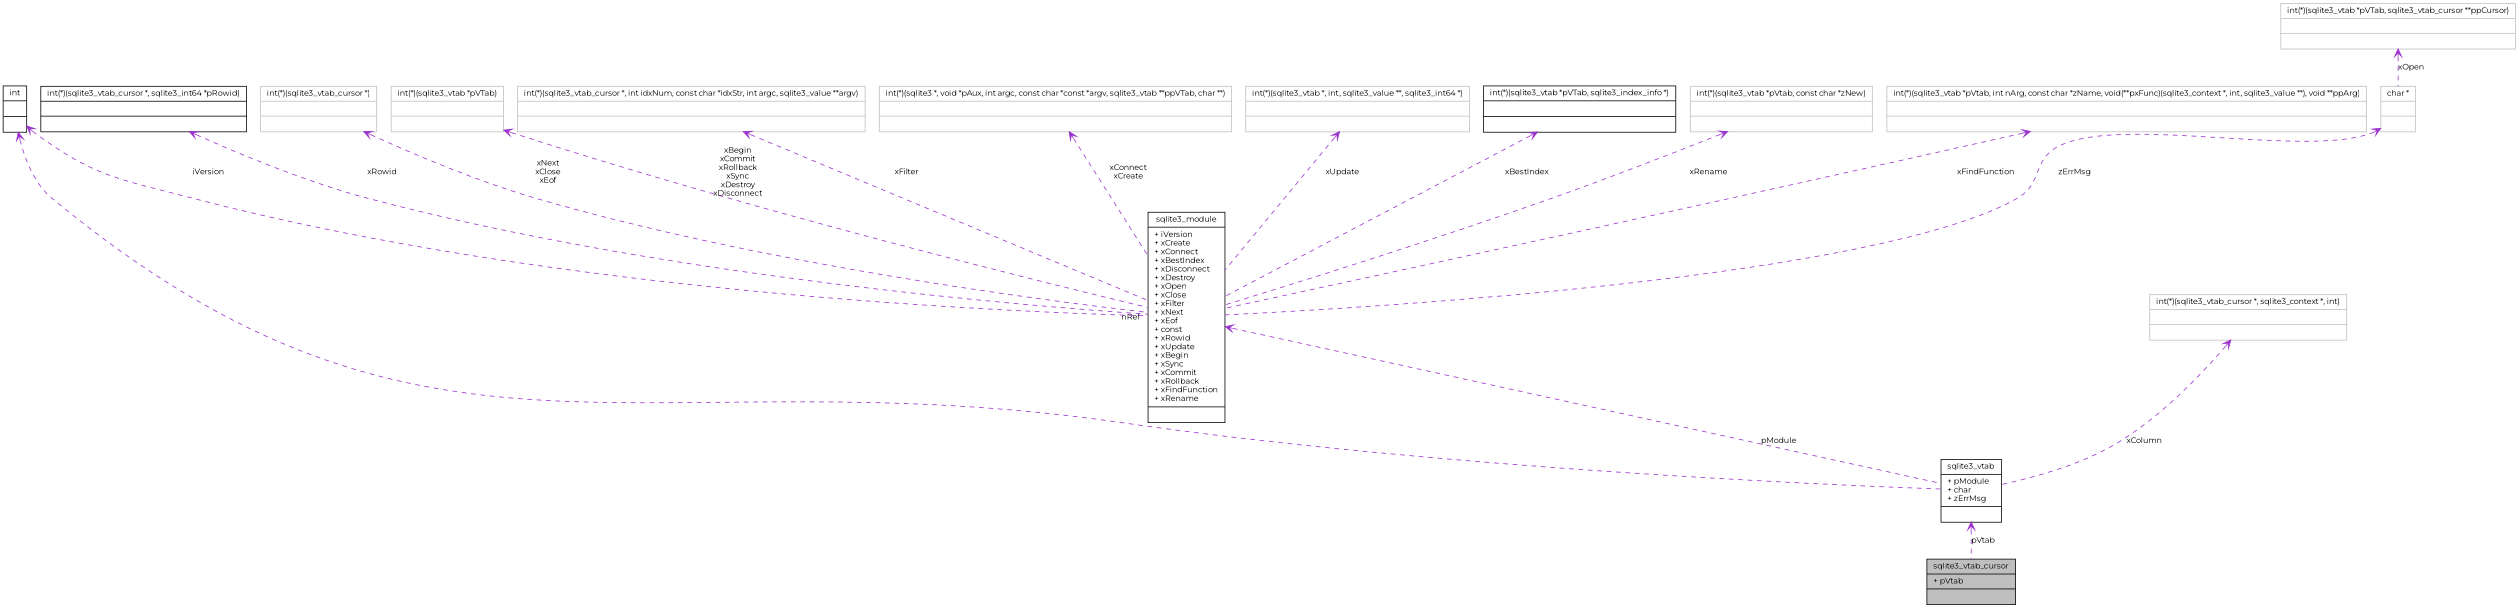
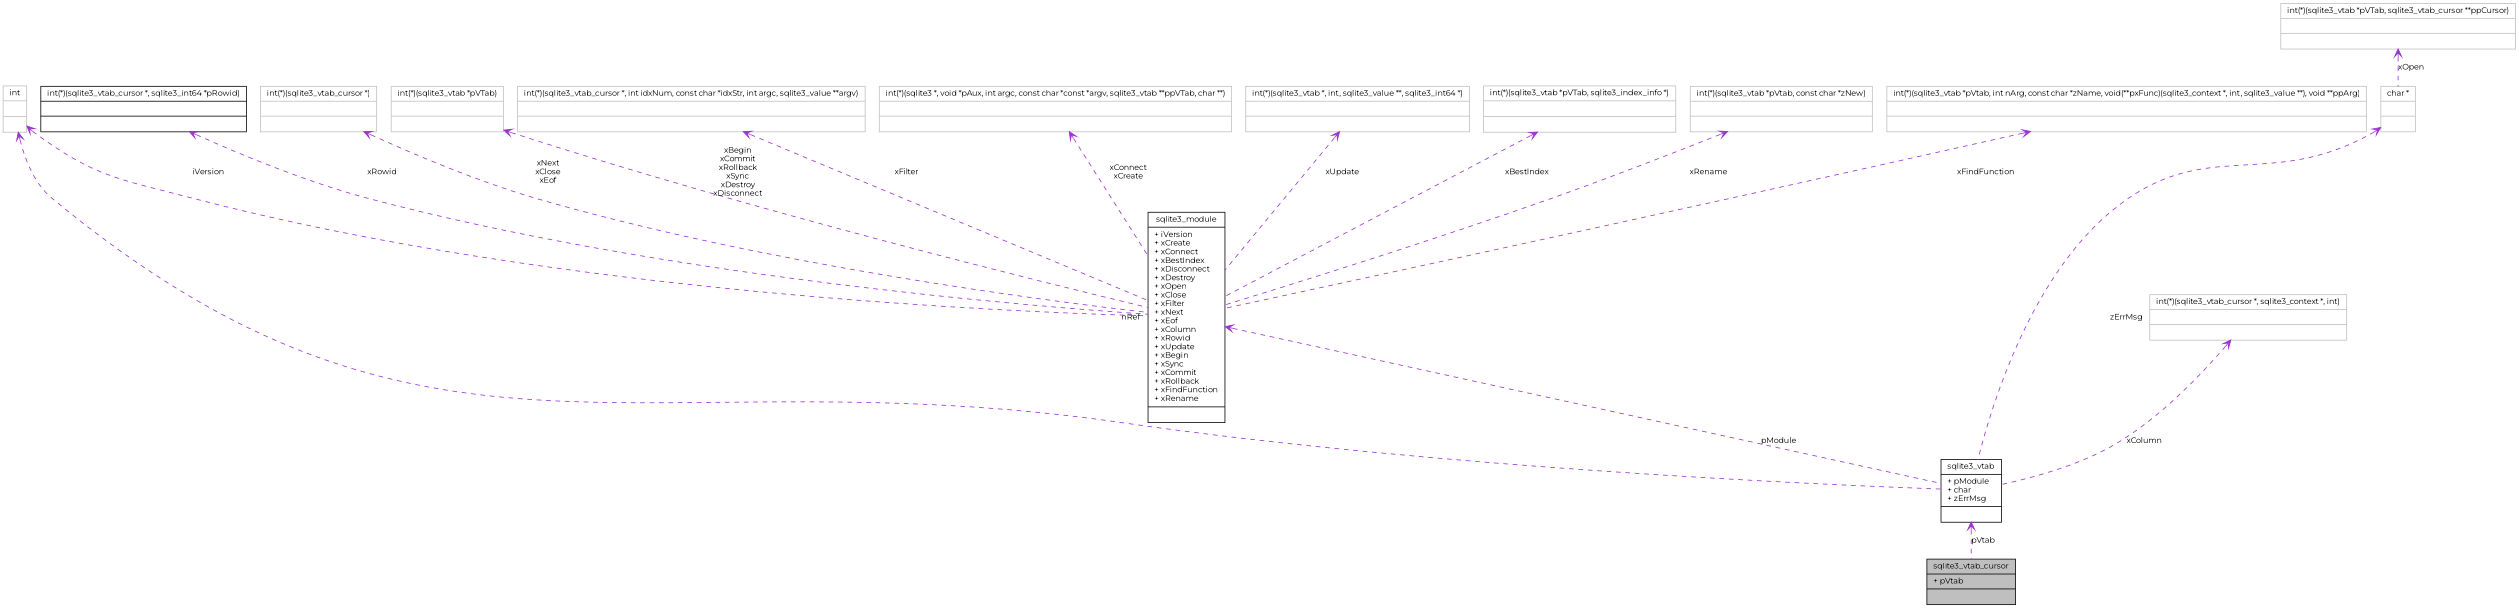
  digraph {
    fontname=Montserrat
    node [color=grey75 fillcolor=white fontname=Montserrat fontsize=10 shape=record style=filled]
    edge [arrowtail=open color=darkorchid3 dir=back fontname=Montserrat fontsize=10 labelfontname="FreeSans.ttf" labelfontsize=10 style=dashed]
    n1 [color=black fillcolor=grey75 fontcolor=black height=0.2 label="{sqlite3_vtab_cursor\n|+ pVtab\l|}" width=0.4]
    n2 [color=black height=0.2 label="{sqlite3_vtab\n|+ pModule\l+ char\l+ zErrMsg\l|}" width=0.4]
-   n3 [color=black height=0.2 label="{int\n||}" width=0.4]
-   n4 [color=black height=0.2 label="{sqlite3_module\n|+ iVersion\l+ xCreate\l+ xConnect\l+ xBestIndex\l+ xDisconnect\l+ xDestroy\l+ xOpen\l+ xClose\l+ xFilter\l+ xNext\l+ xEof\l+ const\l+ xRowid\l+ xUpdate\l+ xBegin\l+ xSync\l+ xCommit\l+ xRollback\l+ xFindFunction\l+ xRename\l|}" width=0.4]
+   n3 [height=0.2 label="{int\n||}" width=0.4]
+   n4 [color=black height=0.2 label="{sqlite3_module\n|+ iVersion\l+ xCreate\l+ xConnect\l+ xBestIndex\l+ xDisconnect\l+ xDestroy\l+ xOpen\l+ xClose\l+ xFilter\l+ xNext\l+ xEof\l+ xColumn\l+ xRowid\l+ xUpdate\l+ xBegin\l+ xSync\l+ xCommit\l+ xRollback\l+ xFindFunction\l+ xRename\l|}" width=0.4]
    n5 [height=0.2 label="{int(*)(sqlite3_vtab *, int, sqlite3_value **, sqlite3_int64 *)\n||}" width=0.4]
-   n6 [color=black height=0.2 label="{int(*)(sqlite3_vtab *pVTab, sqlite3_index_info *)\n||}" width=0.4]
+   n6 [height=0.2 label="{int(*)(sqlite3_vtab *pVTab, sqlite3_index_info *)\n||}" width=0.4]
    n7 [height=0.2 label="{int(*)(sqlite3_vtab *pVtab, const char *zNew)\n||}" width=0.4]
    n8 [height=0.2 label="{int(*)(sqlite3_vtab *pVtab, int nArg, const char *zName, void(**pxFunc)(sqlite3_context *, int, sqlite3_value **), void **ppArg)\n||}" width=0.4]
    n9 [color=black height=0.2 label="{int(*)(sqlite3_vtab_cursor *, sqlite3_int64 *pRowid)\n||}" width=0.4]
    n10 [height=0.2 label="{int(*)(sqlite3_vtab_cursor *)\n||}" width=0.4]
    n11 [height=0.2 label="{int(*)(sqlite3_vtab *pVTab, sqlite3_vtab_cursor **ppCursor)\n||}" width=0.4]
    n12 [height=0.2 label="{char *\n||}" width=0.4]
    n13 [height=0.2 label="{int(*)(sqlite3_vtab *pVTab)\n||}" width=0.4]
    n14 [height=0.2 label="{int(*)(sqlite3_vtab_cursor *, int idxNum, const char *idxStr, int argc, sqlite3_value **argv)\n||}" width=0.4]
    n15 [height=0.2 label="{int(*)(sqlite3 *, void *pAux, int argc, const char *const *argv, sqlite3_vtab **ppVTab, char **)\n||}" width=0.4]
    n16 [height=0.2 label="{int(*)(sqlite3_vtab_cursor *, sqlite3_context *, int)\n||}" width=0.4]
    n2 -> n1 [label=pVtab]
    n3 -> n2 [label=nRef]
    n3 -> n4 [label=iVersion]
    n4 -> n2 [label=pModule]
    n5 -> n4 [label=xUpdate]
    n6 -> n4 [label=xBestIndex]
    n7 -> n4 [label=xRename]
    n8 -> n4 [label=xFindFunction]
    n9 -> n4 [label=xRowid]
    n10 -> n4 [label="xNext\nxClose\nxEof"]
    n11 -> n12 [label=xOpen]
-   n12 -> n4 [label=zErrMsg]
+   n12 -> n2 [label=zErrMsg]
    n13 -> n4 [label="xBegin\nxCommit\nxRollback\nxSync\nxDestroy\nxDisconnect"]
    n14 -> n4 [label=xFilter]
    n15 -> n4 [label="xConnect\nxCreate"]
    n16 -> n2 [label=xColumn]
  }
